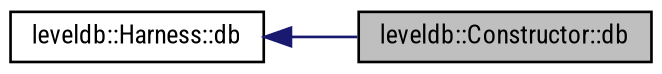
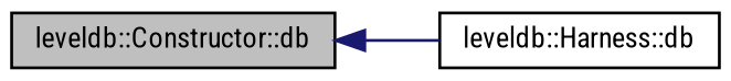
  digraph {
    rankdir=LR
    fontname="Roboto Condensed"
    node [color=black fontname="Roboto Condensed" fontsize=10 shape=record style=filled]
    n1 [fillcolor=grey75 fontcolor=black height=0.2 label="leveldb::Constructor::db" width=0.4]
    n2 [fillcolor=white height=0.2 label="leveldb::Harness::db" width=0.4]
-   n2 -> n1 [color=midnightblue dir=back fontname="Roboto Condensed" fontsize=10 labelfontname=Helvetica labelfontsize=10 style=solid]
+   n1 -> n2 [color=midnightblue dir=back fontname="Roboto Condensed" fontsize=10 labelfontname=Helvetica labelfontsize=10 style=solid]
  }
